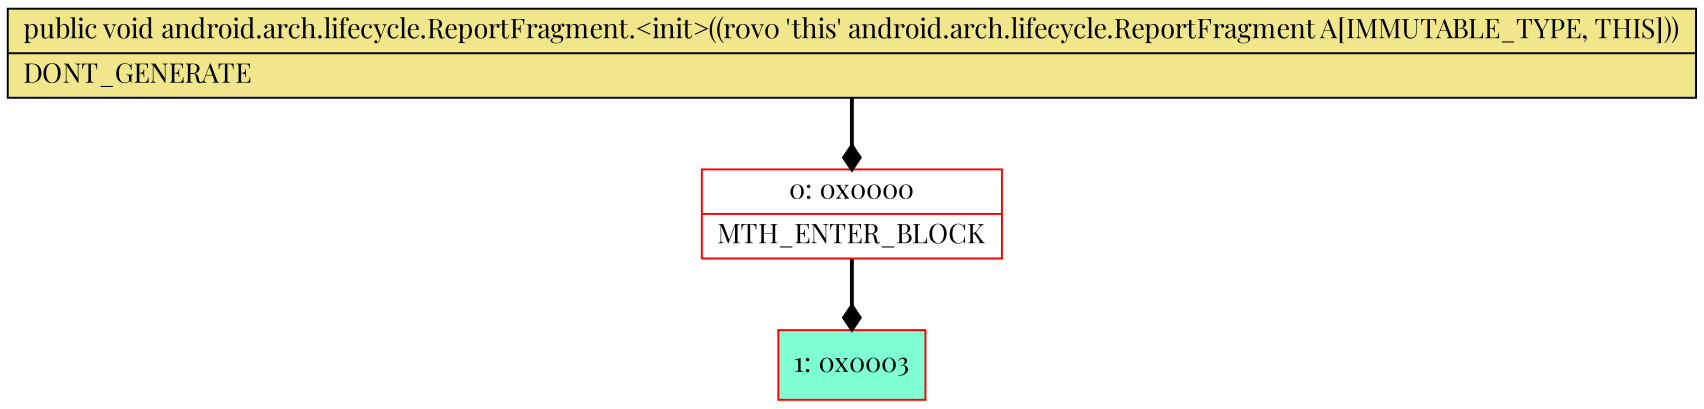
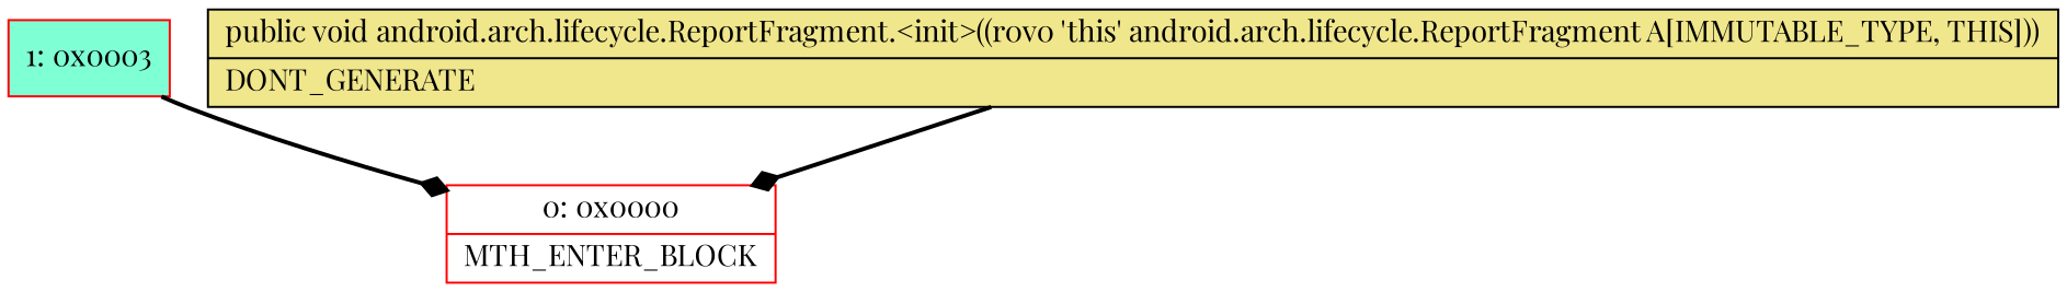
  digraph {
    fontname="Playfair Display"
    node [color=red shape=record style=filled fontname="Playfair Display"]
    edge [style=bold arrowhead=diamond fontname="Playfair Display"]
    n1 [label="{0\:\ 0x0000|MTH_ENTER_BLOCK\l}" fillcolor=white]
    n2 [label="{1\:\ 0x0003}" fillcolor=aquamarine]
    n3 [label="{public void android.arch.lifecycle.ReportFragment.\<init\>((r0v0 'this' android.arch.lifecycle.ReportFragment A[IMMUTABLE_TYPE, THIS]))  | DONT_GENERATE\l}" fillcolor=khaki color=""]
    subgraph cluster_1 {
      label="R(0)"
    }
-   n1 -> n2
+   n2 -> n1
    n3 -> n1
  }
